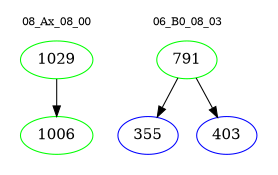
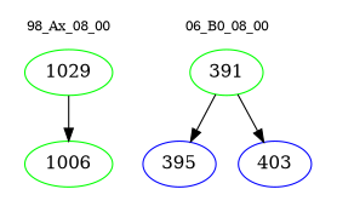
  digraph {
    node [color=green]
    edge [color=black]
    n1 [label=1029]
    n2 [label=1006]
-   n3 [label=791]
-   n4 [color=blue label=355]
+   n3 [label=391]
+   n4 [color=blue label=395]
    n5 [color=blue label=403]
    subgraph cluster_1 {
      color=white
      fontsize=10
-     label="08_Ax_08_00"
+     label="98_Ax_08_00"
      n1
      n2
    }
    subgraph cluster_2 {
      color=white
      fontsize=10
-     label="06_B0_08_03"
+     label="06_B0_08_00"
      n3
      n4
      n5
    }
    n1 -> n2
    n3 -> n4
    n3 -> n5
  }
